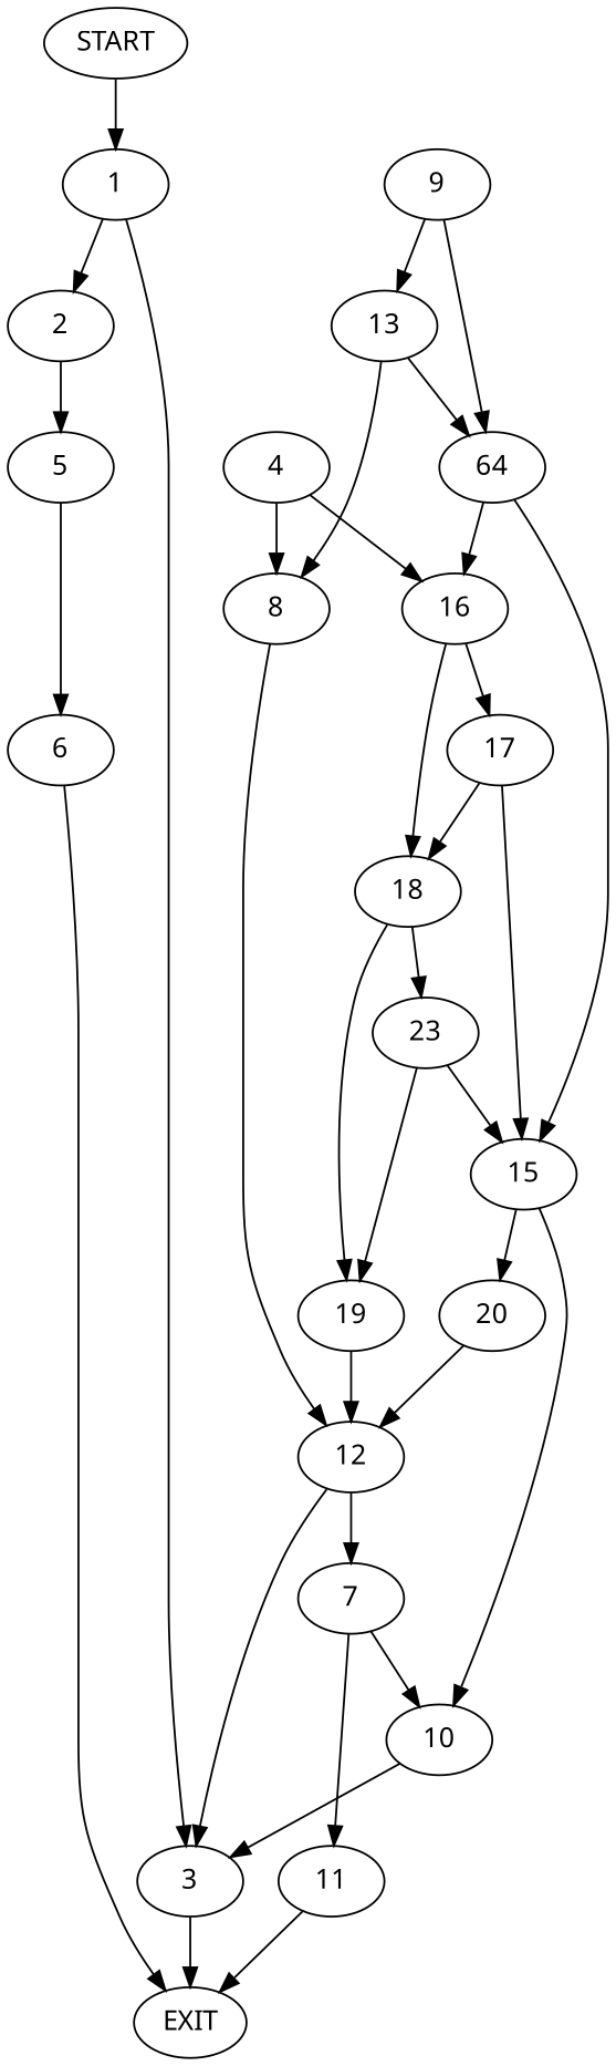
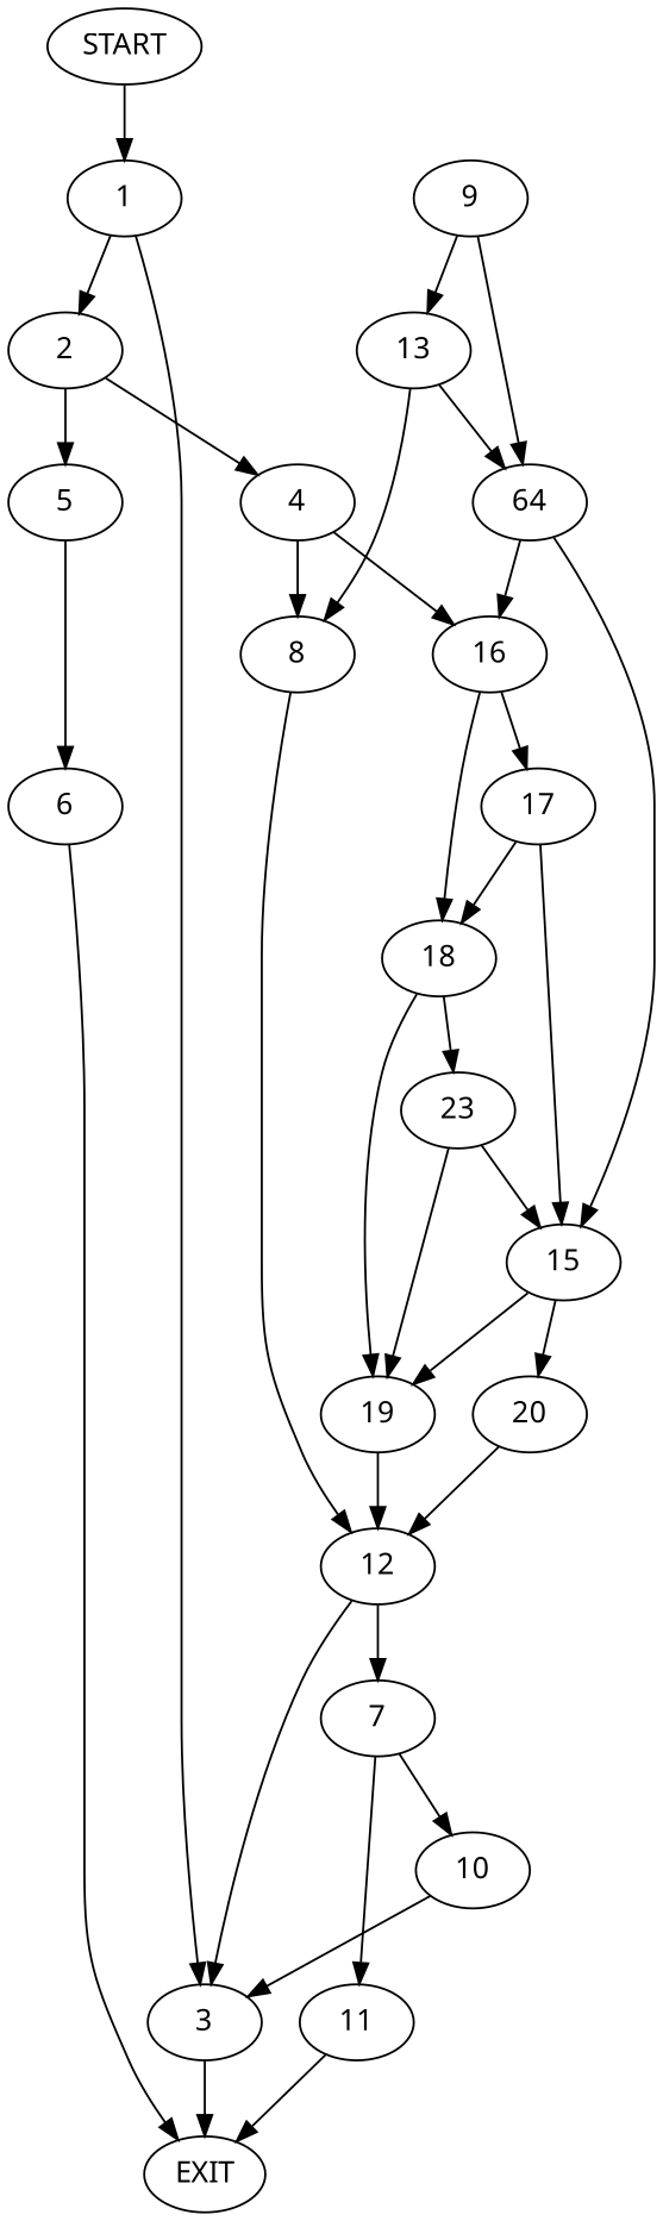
  digraph {
    fontname="Noto Sans"
    node [fontname="Noto Sans"]
    edge [fontname="Noto Sans"]
    n1 [label=START]
    1
    2
    3
    n5 [label=EXIT]
    4
    5
    8
    16
    6
    12
    9
    13
    n14 [label=64]
    7
    10
    11
    15
    19
    20
    17
    18
    n23 [label=23]
    n1 -> 1
    1 -> 2
    1 -> 3
+   2 -> 4
    2 -> 5
    3 -> n5
    4 -> 8
    4 -> 16
    5 -> 6
    8 -> 12
    16 -> 17
    16 -> 18
    6 -> n5
    12 -> 3
    12 -> 7
    9 -> 13
    9 -> n14
    13 -> 8
    13 -> n14
    n14 -> 16
    n14 -> 15
    7 -> 10
    7 -> 11
    10 -> 3
    11 -> n5
-   15 -> 10
+   15 -> 19
    15 -> 20
    19 -> 12
    20 -> 12
    17 -> 15
    17 -> 18
    18 -> 19
    18 -> n23
    n23 -> 15
    n23 -> 19
  }
